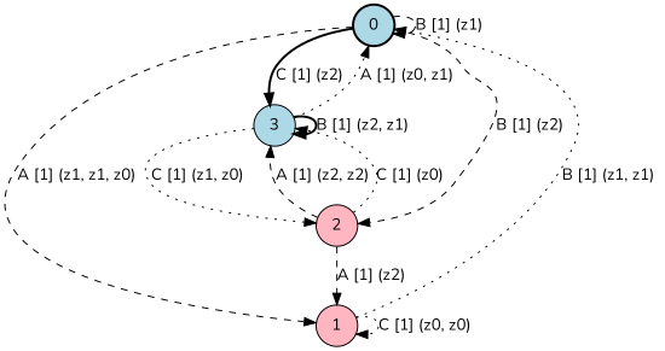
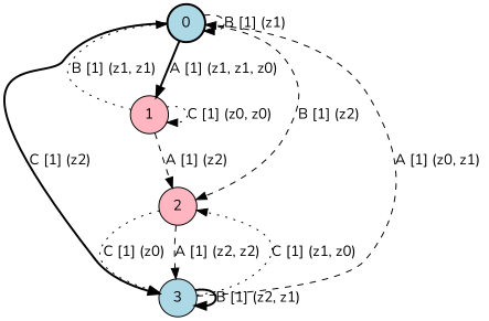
  digraph {
    fontname=Nunito
    node [color=black fillcolor=lightblue fontname=Nunito shape=circle style=filled]
    edge [fontname=Nunito style=dashed]
    0 [style="bold,filled"]
    1 [fillcolor=lightpink]
    3
    2 [fillcolor=lightpink]
    0 -> 0 [label="B [1] (z1) "]
-   0 -> 1 [label="A [1] (z1, z1, z0) "]
+   0 -> 1 [label="A [1] (z1, z1, z0) " style=bold]
    0 -> 3 [label="C [1] (z2) " style=bold]
    0 -> 2 [label="B [1] (z2) "]
    1 -> 0 [label="B [1] (z1, z1) " style=dotted]
    1 -> 1 [label="C [1] (z0, z0) " style=dotted]
-   2 -> 1 [label="A [1] (z2) "]
-   3 -> 0 [label="A [1] (z0, z1) " style=dotted]
+   1 -> 2 [label="A [1] (z2) "]
+   3 -> 0 [label="A [1] (z0, z1) "]
    3 -> 3 [label="B [1] (z2, z1) " style=bold]
    3 -> 2 [label="C [1] (z1, z0) " style=dotted]
    2 -> 3 [label="A [1] (z2, z2) "]
    2 -> 3 [label="C [1] (z0) " style=dotted]
  }
